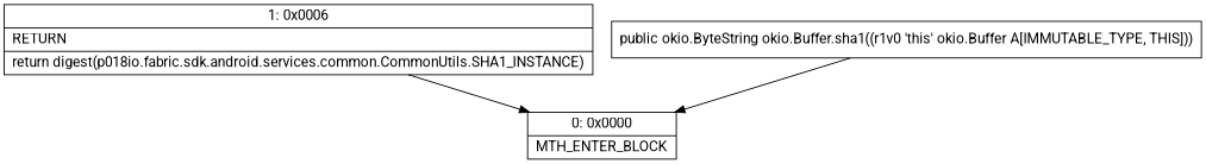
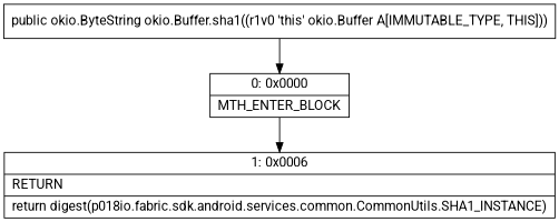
  digraph {
    fontname=Roboto
    node [shape=record fontname=Roboto]
    edge [fontname=Roboto]
    n1 [label="{0\:\ 0x0000|MTH_ENTER_BLOCK\l}"]
    n2 [label="{1\:\ 0x0006|RETURN\l|return digest(p018io.fabric.sdk.android.services.common.CommonUtils.SHA1_INSTANCE)\l}"]
    n3 [label="{public okio.ByteString okio.Buffer.sha1((r1v0 'this' okio.Buffer A[IMMUTABLE_TYPE, THIS])) }"]
-   n2 -> n1
+   n1 -> n2
    n3 -> n1
  }
